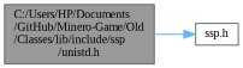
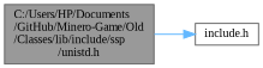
  digraph {
    rankdir=LR
    fontname="Liberation Serif"
    node [fontname="Liberation Serif" fontsize=10 shape=box style=filled]
    n1 [color=gray40 fillcolor=grey60 fontcolor=black height=0.2 label="C:/Users/HP/Documents\l/GitHub/Minero-Game/Old\l/Classes/lib/include/ssp\l/unistd.h" width=0.4]
-   n2 [color=grey40 fillcolor=white height=0.2 label="ssp.h" width=0.4]
+   n2 [color=grey40 fillcolor=white height=0.2 label="include.h" width=0.4]
    n1 -> n2 [color=steelblue1 fontname="Liberation Serif" fontsize=10 labelfontname=Helvetica labelfontsize=10 style=solid]
  }
